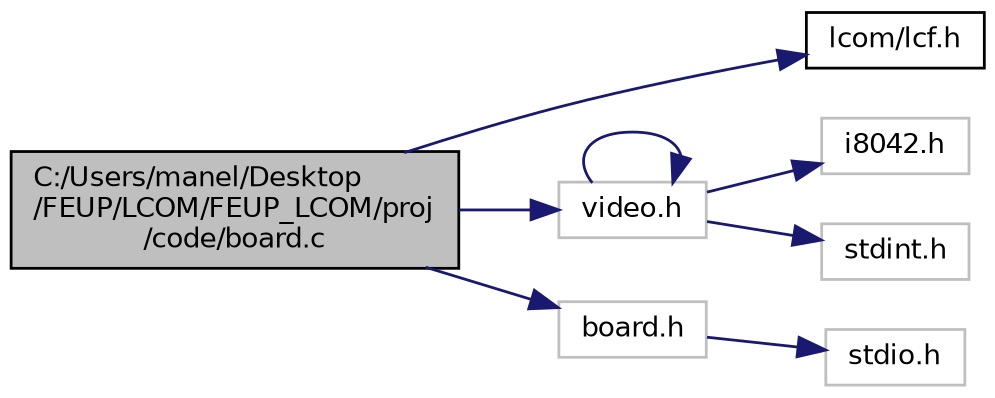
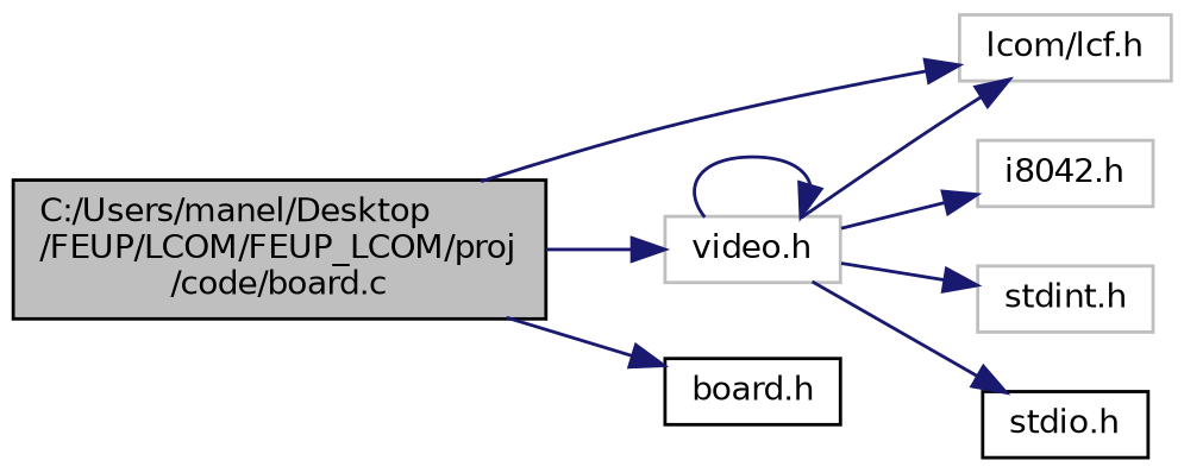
  digraph {
    rankdir=LR
    node [color=grey75 fontname=Helvetica fontsize=10 shape=record]
    edge [color=midnightblue fontname=Helvetica fontsize=10 labelfontname=Helvetica labelfontsize=10 style=solid]
    n1 [color=black fillcolor=grey75 fontcolor=black height=0.2 label="C:/Users/manel/Desktop\l/FEUP/LCOM/FEUP_LCOM/proj\l/code/board.c" style=filled width=0.4]
-   n2 [color=black height=0.2 label="lcom/lcf.h" width=0.4]
-   n3 [height=0.2 label="board.h" width=0.4]
+   n2 [height=0.2 label="lcom/lcf.h" width=0.4]
+   n3 [color=black height=0.2 label="board.h" width=0.4]
    n4 [height=0.2 label="video.h" width=0.4]
    n5 [height=0.2 label="i8042.h" width=0.4]
    n6 [height=0.2 label="stdint.h" width=0.4]
-   n7 [height=0.2 label="stdio.h" width=0.4]
+   n7 [color=black height=0.2 label="stdio.h" width=0.4]
    n1 -> n2
    n1 -> n3
    n1 -> n4
+   n4 -> n2
    n4 -> n4
    n4 -> n5
    n4 -> n6
-   n3 -> n7
+   n4 -> n7
  }
